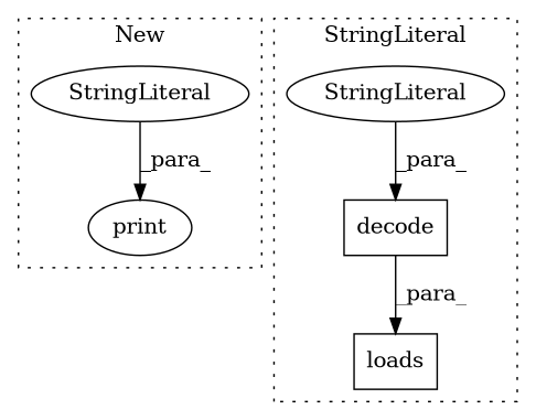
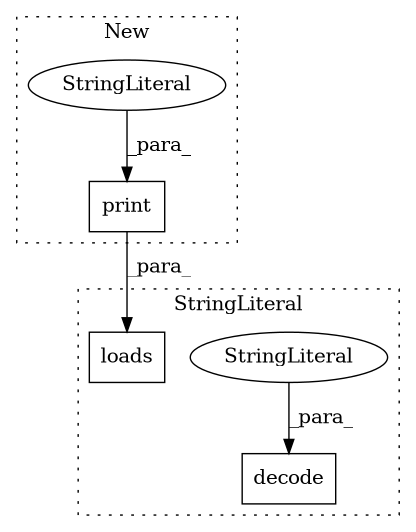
  digraph {
    node [a=32 l="6,1" shape=box]
-   n1 [label=print s="2370,2411" shape=ellipse]
+   n1 [label=print s="2370,2411"]
    n2 [a=45 l=35 label=StringLiteral s=2376 shape=ellipse]
    n3 [l="7,1" label=decode s="2383,2397"]
    n4 [a=45 l=7 label=StringLiteral s=2390 shape=ellipse]
    n5 [label=loads s="2416,2435"]
    subgraph cluster_1 {
      label=New
      style=dotted
      n1
      n2
    }
    subgraph cluster_2 {
      label=StringLiteral
      style=dotted
      n3
      n4
      n5
    }
    n2 -> n1 [label=_para_]
-   n3 -> n5 [label=_para_]
+   n1 -> n5 [label=_para_]
    n4 -> n3 [label=_para_]
  }
